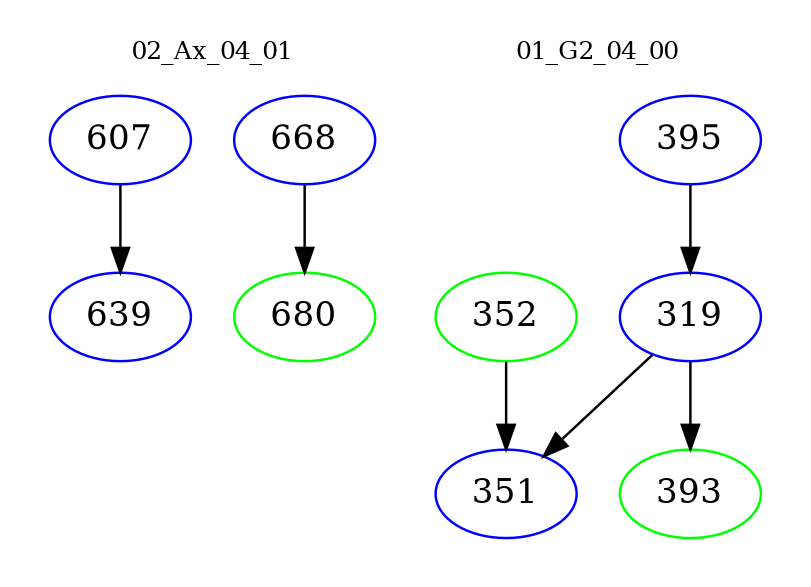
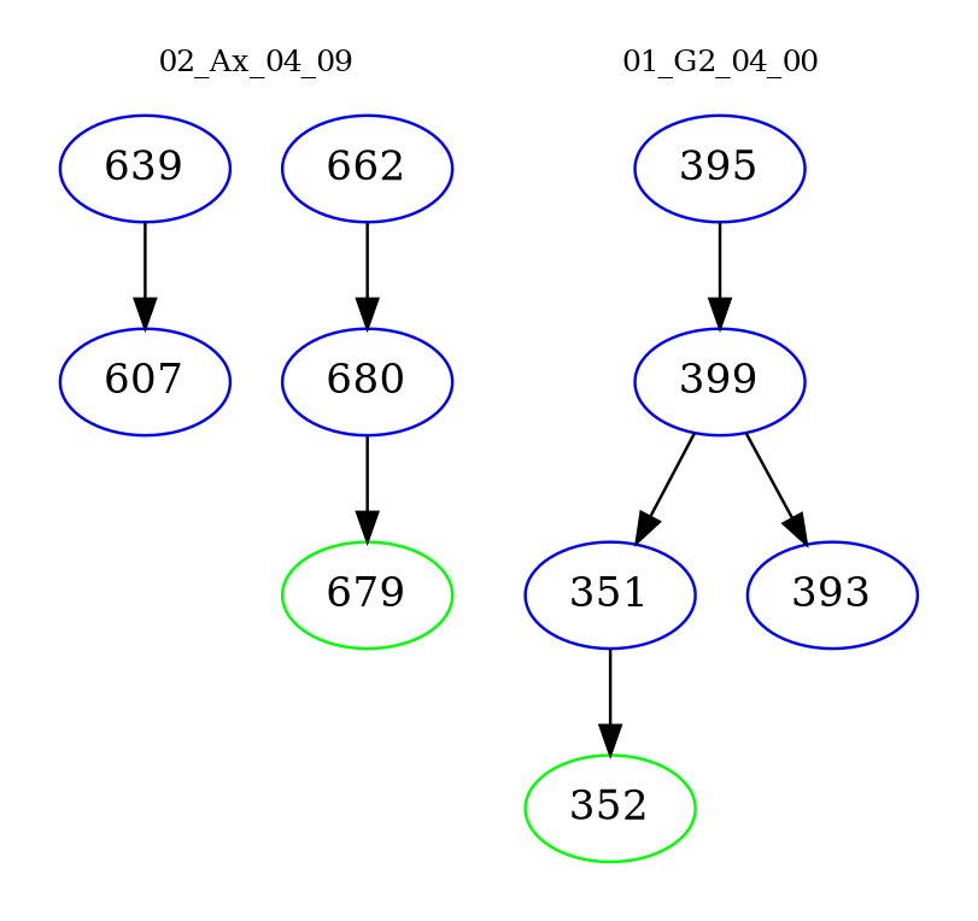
  digraph {
    node [color=blue]
    edge [color=black]
-   n1 [label=668]
+   n1 [label=662]
    n2 [label=639]
-   n3 [color=green label=680]
+   n3 [label=680]
    n4 [label=607]
+   n5 [color=green label=679]
    n6 [label=395]
    n7 [label=351]
-   n8 [label=319]
+   n8 [label=399]
    n9 [color=green label=352]
-   n10 [color=green label=393]
+   n10 [label=393]
    subgraph cluster_1 {
      color=white
      fontsize=10
-     label="02_Ax_04_01"
+     label="02_Ax_04_09"
      n1
      n2
      n3
      n4
+     n5
    }
    subgraph cluster_2 {
      color=white
      fontsize=10
      label="01_G2_04_00"
      n6
      n7
      n8
      n9
      n10
    }
    n1 -> n3
-   n4 -> n2
+   n2 -> n4
+   n3 -> n5
    n6 -> n8
-   n9 -> n7
+   n7 -> n9
    n8 -> n7
    n8 -> n10
  }
